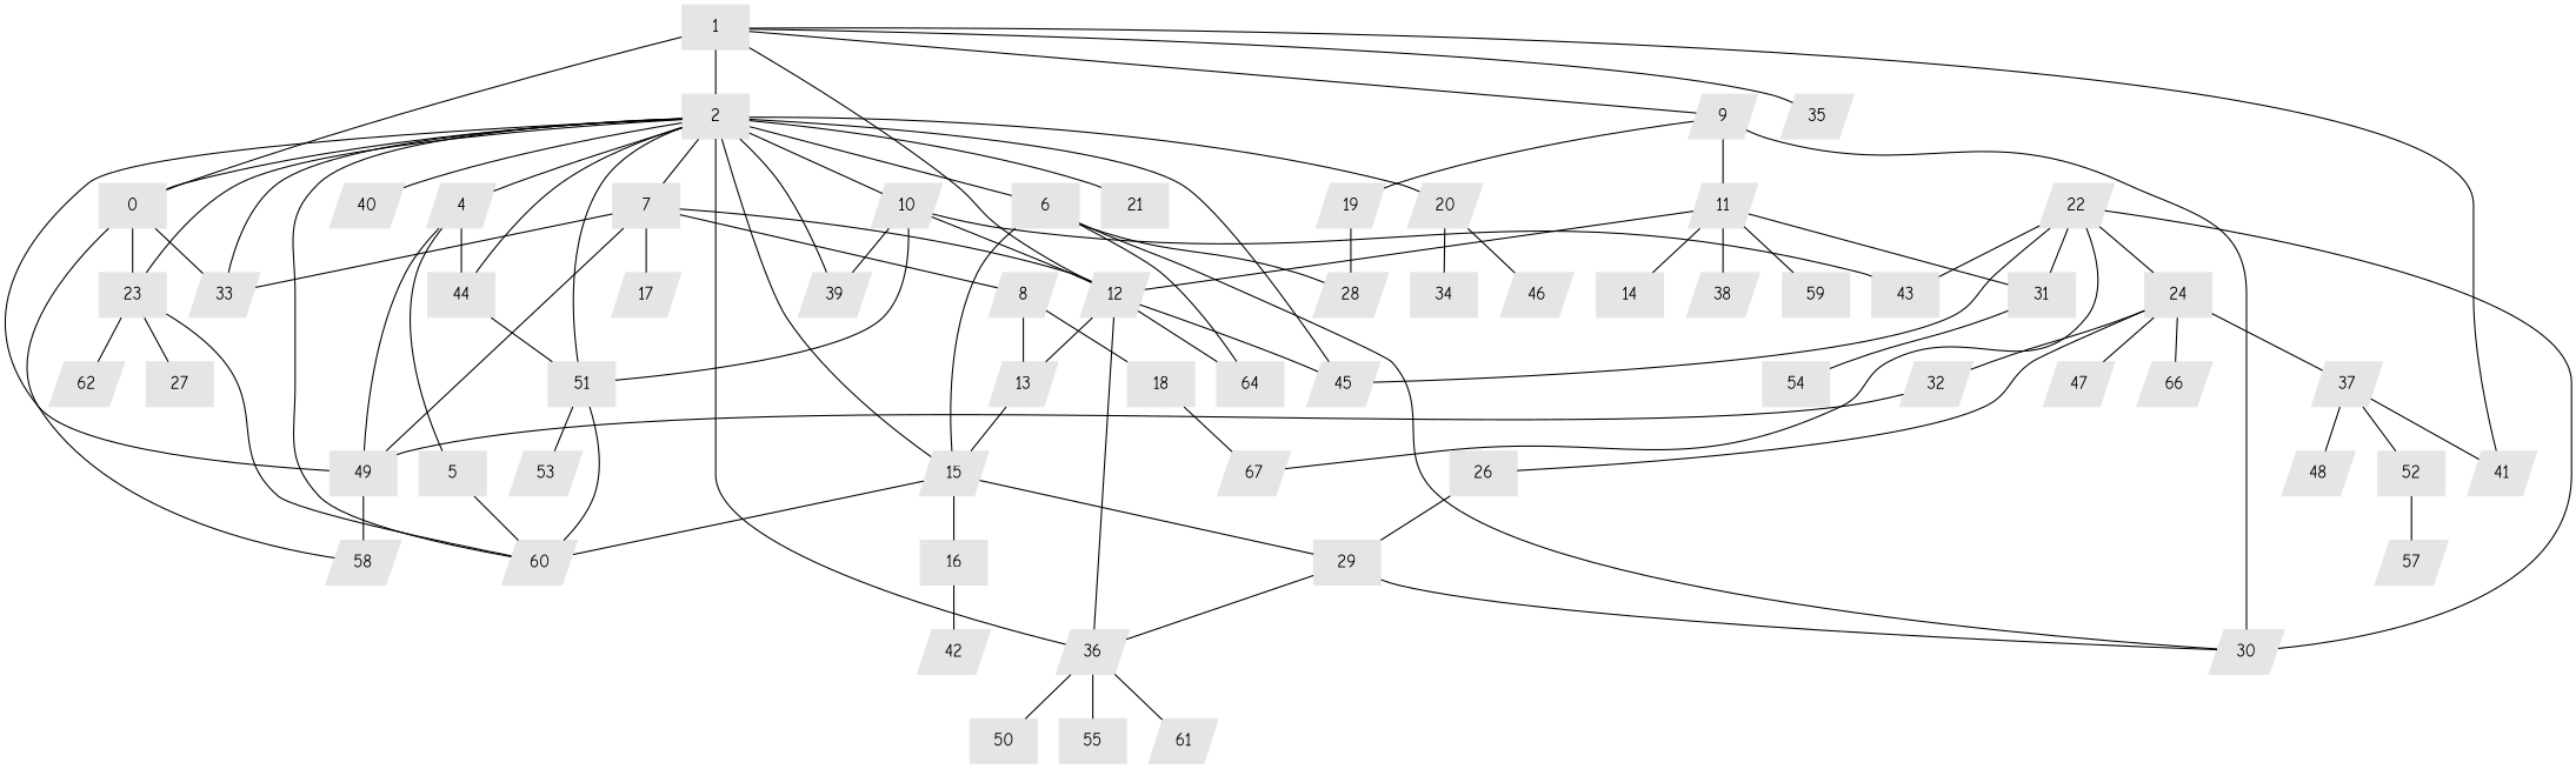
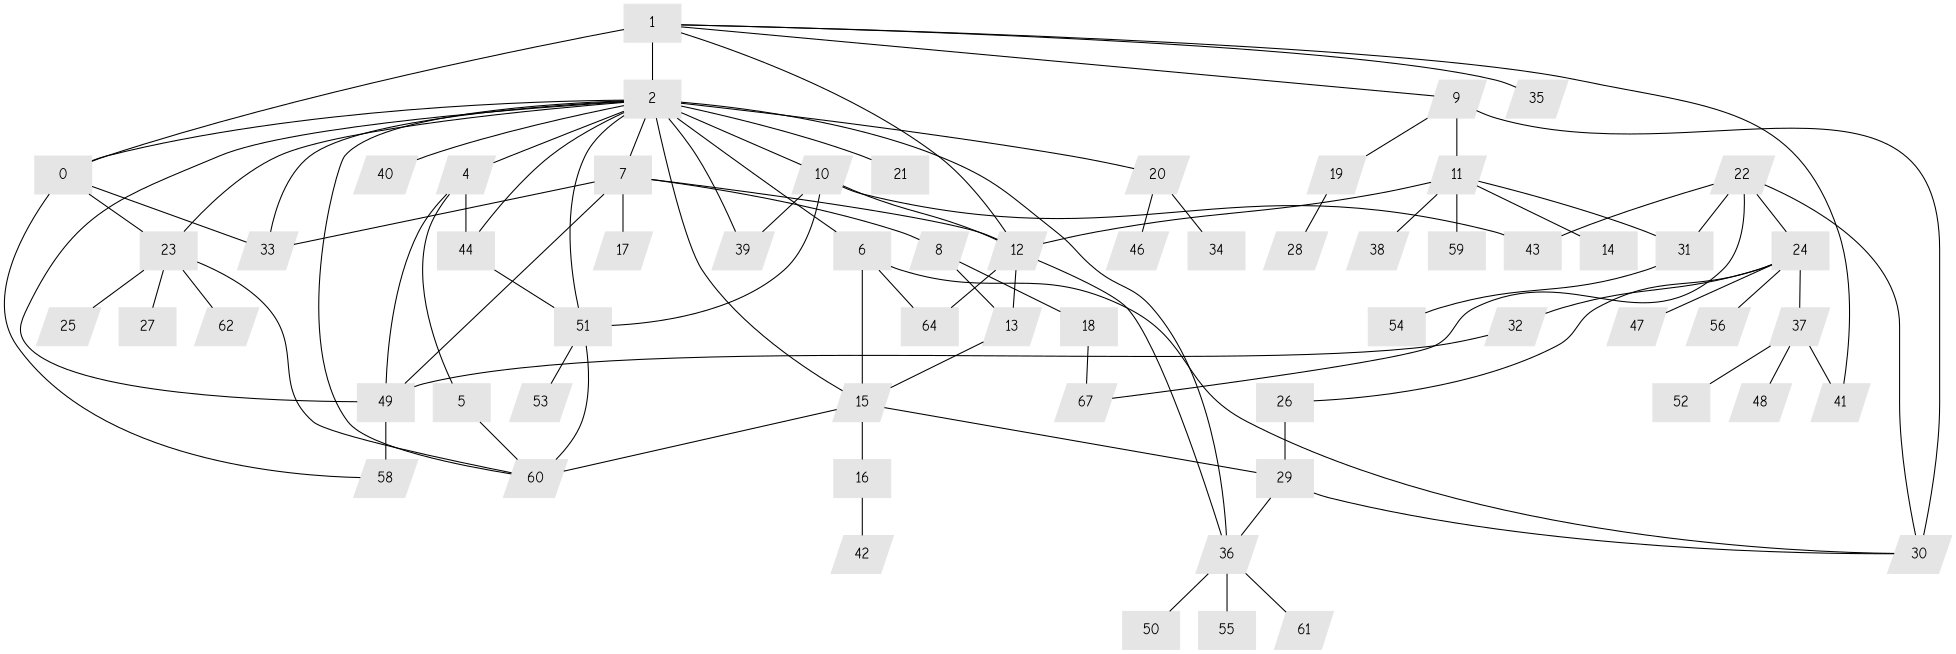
  graph {
    fontname="Comic Neue"
    node [color=gray90 fontname="Comic Neue" shape=parallelogram style=filled]
    edge [fontname="Comic Neue" weight=1.0]
    1 [shape=box]
    2 [shape=box]
    n3 [label=0 shape=box]
    9
    12
    35
    41
    4
    6 [shape=box]
    7 [shape=box]
    10
    15
    20
    21 [shape=box]
    23 [shape=box]
    33
    36
    39
    40
    44 [shape=box]
-   45
    49 [shape=box]
    51 [shape=box]
    60
    58
    30
    11
    19
    64 [shape=box]
    13
    5 [shape=box]
    28
    8
    17
    43 [shape=box]
    16 [shape=box]
    29 [shape=box]
    34 [shape=box]
    46
+   25
    27 [shape=box]
    62
    50 [shape=box]
    55 [shape=box]
    61
    53
    18 [shape=box]
    n48 [label=67]
    14 [shape=box]
    38
    59 [shape=box]
    31 [shape=box]
    22
    24 [shape=box]
    42
    26 [shape=box]
    32
    37
    47
-   56 [label=66]
+   56
    54 [shape=box]
    48
    52 [shape=box]
-   57
    1 -- 2 [weight=16.0]
    1 -- n3
    1 -- 9
    1 -- 12
    1 -- 35
    1 -- 41
    2 -- n3
    2 -- 4
    2 -- 6 [weight=2.0]
    2 -- 7
    2 -- 10
    2 -- 15
    2 -- 20
    2 -- 21
    2 -- 23
    2 -- 33
    2 -- 36
    2 -- 39
    2 -- 40
    2 -- 44
-   2 -- 45
    2 -- 49
    2 -- 51 [weight=2.0]
    2 -- 60
    n3 -- 23
    n3 -- 33
    n3 -- 58
    9 -- 30 [weight=3.0]
    9 -- 11
    9 -- 19
    12 -- 36
-   12 -- 45
    12 -- 64
    12 -- 13 [weight=6.0]
    4 -- 44
    4 -- 49
    4 -- 5
    6 -- 15
    6 -- 30
    6 -- 64
-   6 -- 28
    7 -- 12
    7 -- 33
    7 -- 49
    7 -- 8
    7 -- 17 [weight=2.0]
    10 -- 12
    10 -- 39
    10 -- 51 [weight=2.0]
    10 -- 43
    15 -- 60
    15 -- 16
    15 -- 29
    20 -- 34
    20 -- 46
    23 -- 60
+   23 -- 25
    23 -- 27
    23 -- 62
    36 -- 50
    36 -- 55
    36 -- 61
    44 -- 51
    49 -- 58 [weight=2.0]
    51 -- 60 [weight=2.0]
    51 -- 53
    11 -- 12
    11 -- 14
    11 -- 38
    11 -- 59
    11 -- 31
    19 -- 28
    13 -- 15
    5 -- 60
    8 -- 13
    8 -- 18
    16 -- 42
    29 -- 36
    29 -- 30
    18 -- n48
    31 -- 54
-   22 -- 45
    22 -- 30
    22 -- 43
    22 -- n48
    22 -- 31
    22 -- 24
    24 -- 26
    24 -- 32
    24 -- 37
    24 -- 47
    24 -- 56
    26 -- 29 [weight=2.0]
    32 -- 49
    37 -- 41
    37 -- 48
    37 -- 52
-   52 -- 57
  }
